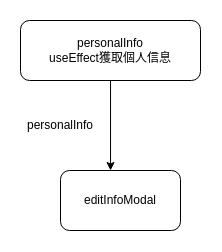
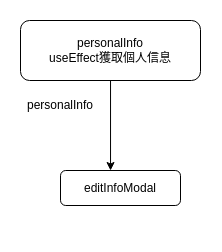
  <mxCell id="0" />
  <mxCell id="1" parent="0" />
  <mxCell id="2" style="edgeStyle=orthogonalEdgeStyle;rounded=0;orthogonalLoop=1;jettySize=auto;html=1;entryX=0.417;entryY=0;entryDx=0;entryDy=0;entryPerimeter=0;" edge="1" parent="1" source="3" target="4"><mxGeometry relative="1" as="geometry" /></mxCell>
  <mxCell id="3" value="personalInfo&lt;br&gt;useEffect獲取個人信息" style="rounded=1;whiteSpace=wrap;html=1;" vertex="1" parent="1"><mxGeometry x="20" y="20" width="180" height="60" as="geometry" /></mxCell>
- <mxCell id="4" value="editInfoModal&lt;br&gt;" style="whiteSpace=wrap;html=1;rounded=1;" vertex="1" parent="1"><mxGeometry x="60" y="170" width="120" height="60" as="geometry" /></mxCell>
- <mxCell id="5" value="personalInfo" style="text;html=1;strokeColor=none;fillColor=none;align=center;verticalAlign=middle;whiteSpace=wrap;rounded=0;" vertex="1" parent="1"><mxGeometry x="20" y="110" width="80" height="30" as="geometry" /></mxCell>
+ <mxCell id="4" value="editInfoModal&lt;br&gt;" style="whiteSpace=wrap;html=1;rounded=1;" vertex="1" parent="1"><mxGeometry x="60" y="170" width="120" height="35" as="geometry" /></mxCell>
+ <mxCell id="5" value="personalInfo" style="text;html=1;strokeColor=none;fillColor=none;align=center;verticalAlign=middle;whiteSpace=wrap;rounded=0;" vertex="1" parent="1"><mxGeometry x="20" y="90" width="80" height="30" as="geometry" /></mxCell>
